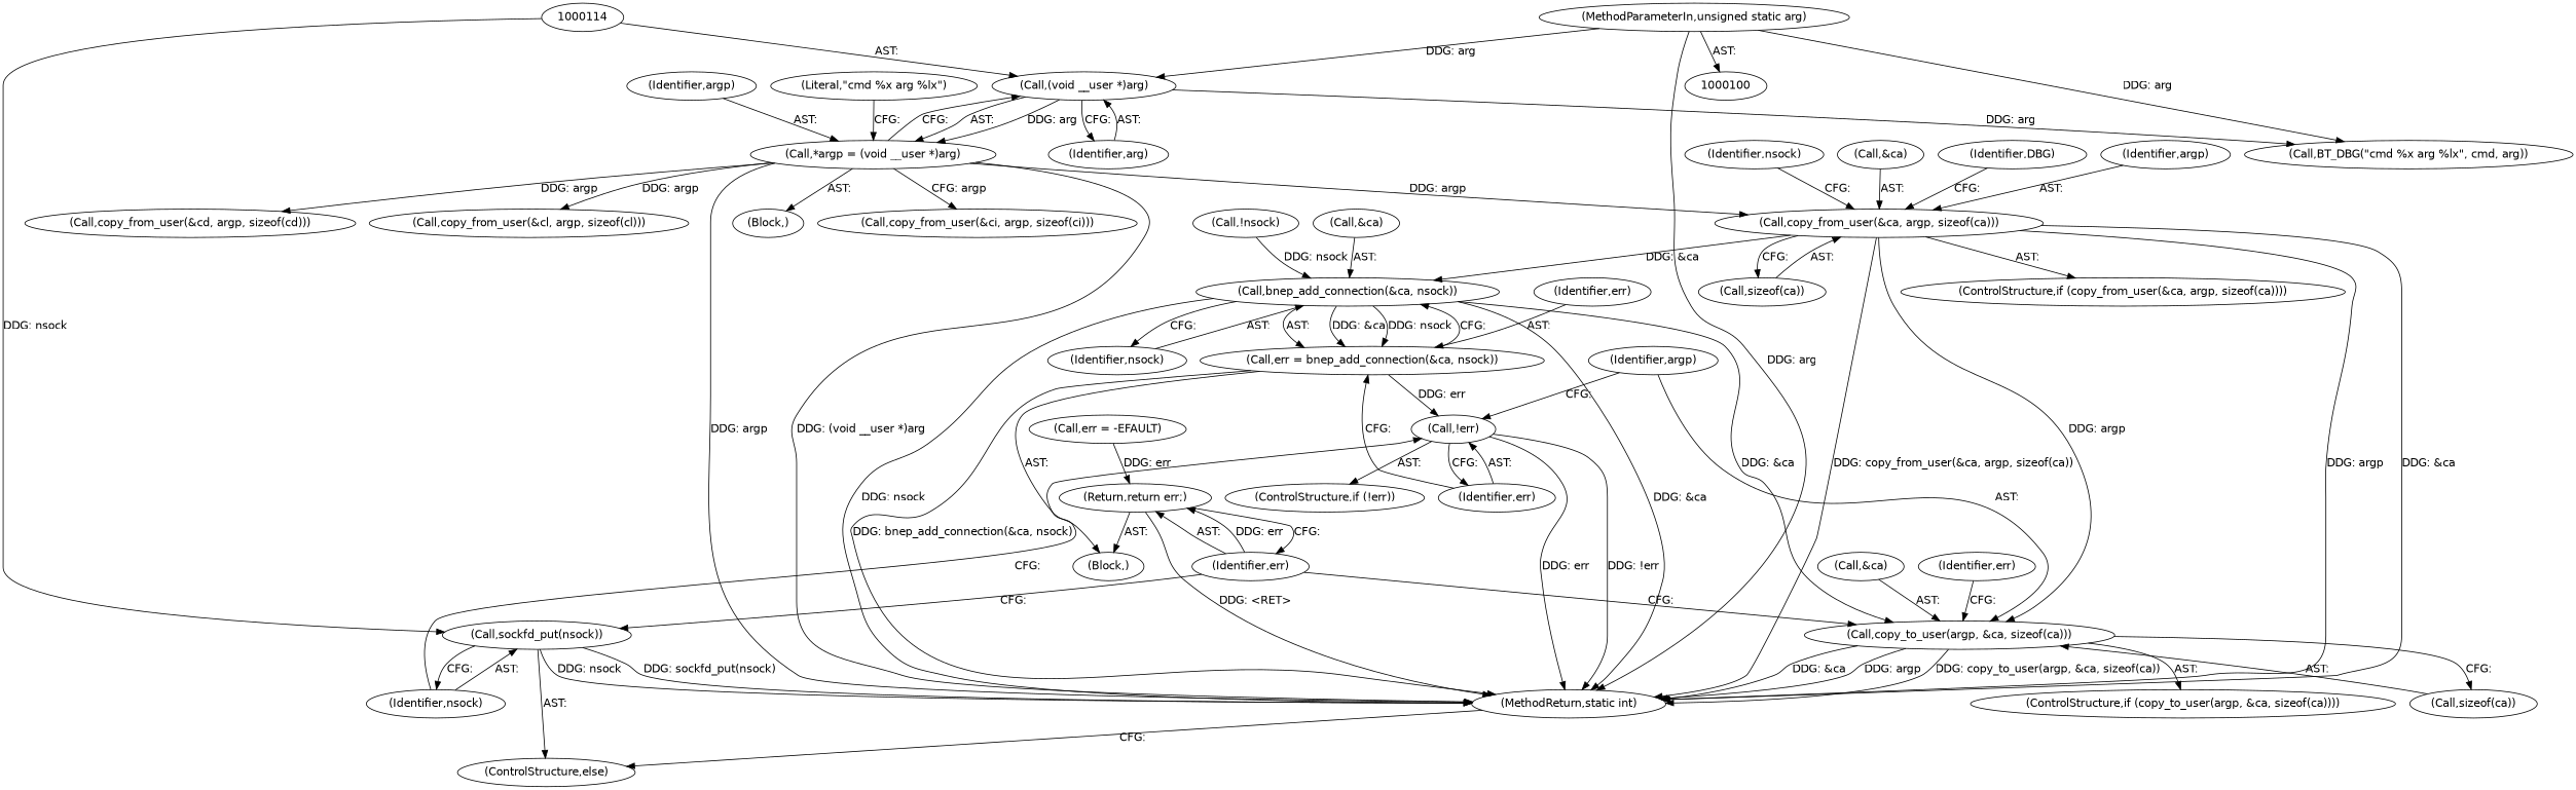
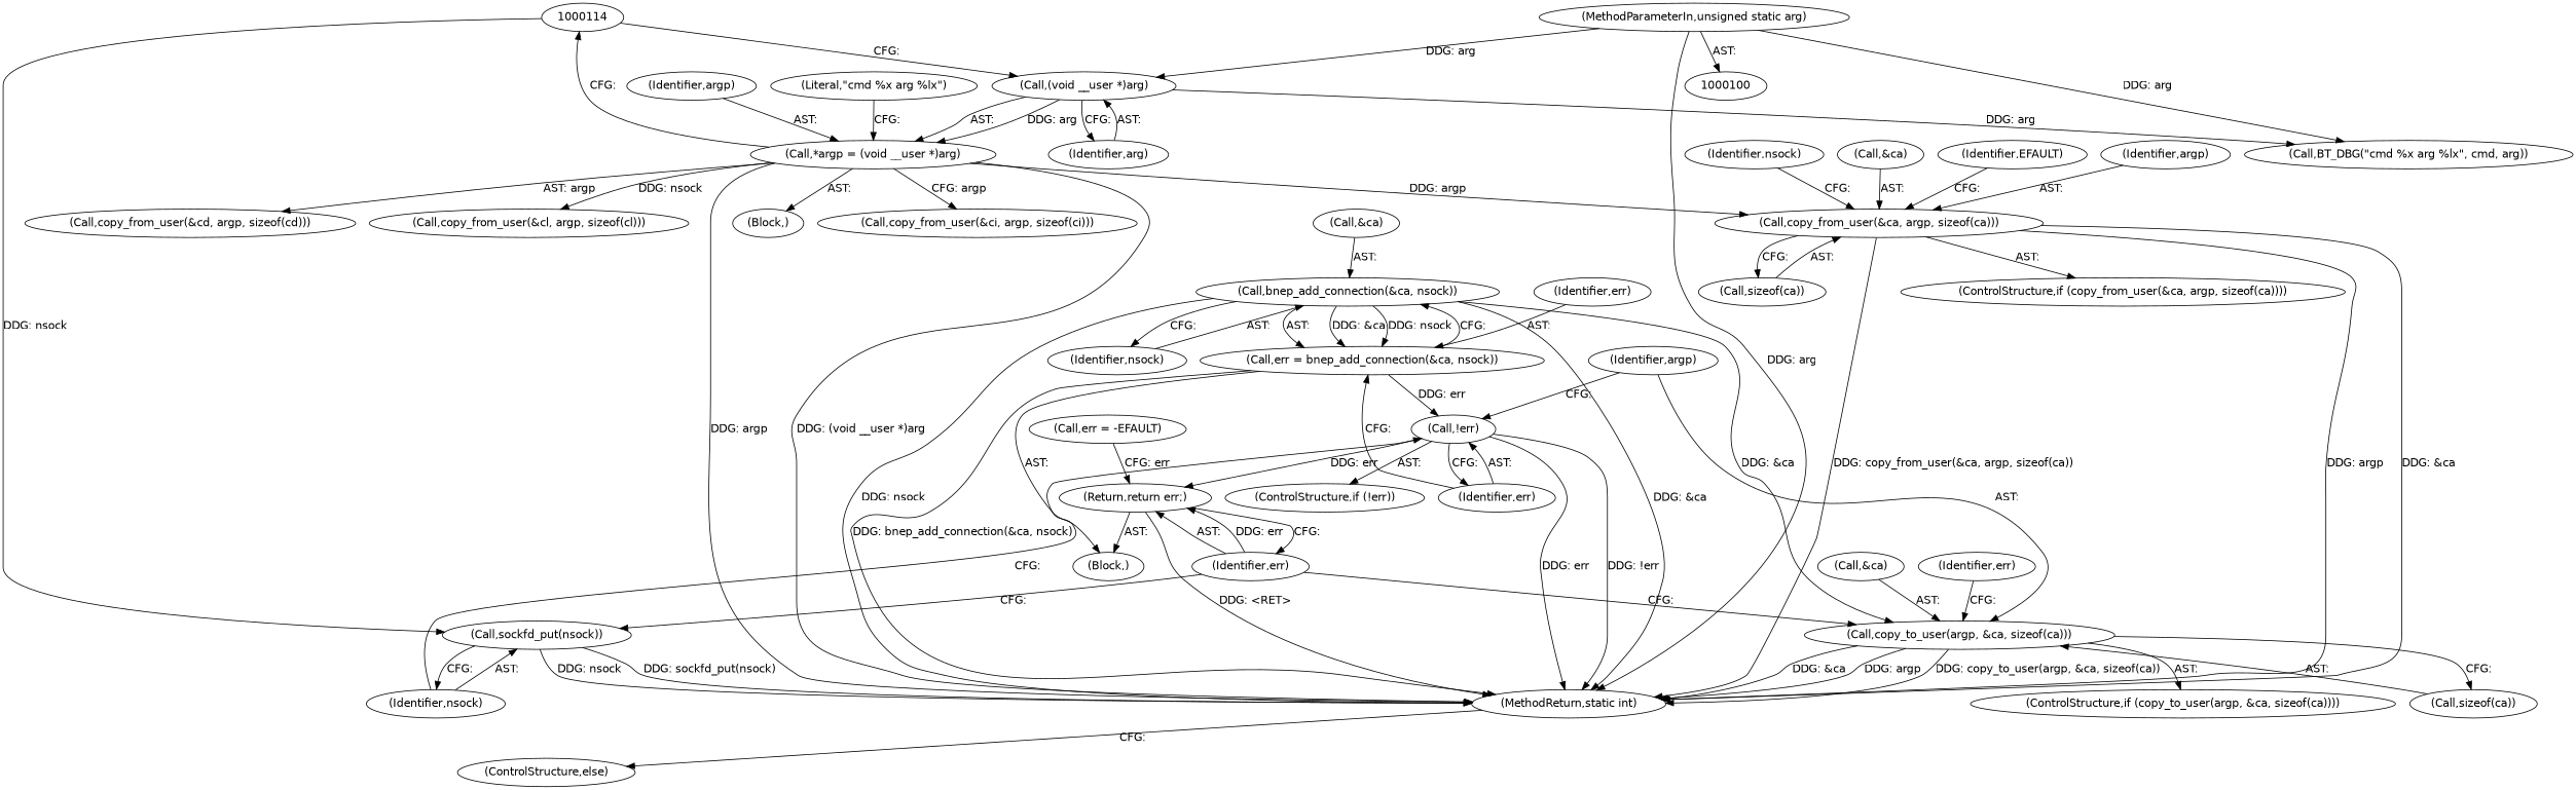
  digraph {
    fontname="DejaVu Sans"
    node [fontname="DejaVu Sans"]
    edge [fontname="DejaVu Sans"]
    n1 [label="(Call,copy_from_user(&ca, argp, sizeof(ca)))"]
    n2 [label="(Call,bnep_add_connection(&ca, nsock))"]
    n3 [label="(Call,copy_to_user(argp, &ca, sizeof(ca)))"]
    n4 [label="(ControlStructure,if (copy_from_user(&ca, argp, sizeof(ca))))"]
    n5 [label="(MethodReturn,static int)"]
    n6 [label="(Call,sizeof(ca))"]
    n7 [label="(Call,err = bnep_add_connection(&ca, nsock))"]
    n8 [label="(Identifier,nsock)"]
    n9 [label="(ControlStructure,if (copy_to_user(argp, &ca, sizeof(ca))))"]
    n10 [label="(Call,sizeof(ca))"]
    n11 [label="(ControlStructure,else)"]
    n12 [label="(Call,*argp = (void __user *)arg)"]
    n13 [label="(Call,(void __user *)arg)"]
    n14 [label="(Block,)"]
    n15 [label="(Call,copy_from_user(&ci, argp, sizeof(ci)))"]
    n16 [label="(Call,copy_from_user(&cd, argp, sizeof(cd)))"]
    n17 [label="(Call,copy_from_user(&cl, argp, sizeof(cl)))"]
    n18 [label="(Identifier,arg)"]
    n19 [label="(Call,BT_DBG(\"cmd %x arg %lx\", cmd, arg))"]
    n20 [label="(MethodParameterIn,unsigned static arg)"]
    1000100
    n22 [label="(Call,!err)"]
    n23 [label="(Block,)"]
    n24 [label="(Call,sockfd_put(nsock))"]
    n25 [label="(Identifier,nsock)"]
    n26 [label="(Return,return err;)"]
    n27 [label="(ControlStructure,if (!err))"]
    n28 [label="(Identifier,err)"]
    n29 [label="(Identifier,err)"]
    n30 [label="(Call,err = -EFAULT)"]
    n31 [label="(Call,&ca)"]
    n32 [label="(Identifier,err)"]
    n33 [label="(Identifier,argp)"]
    n34 [label="(Identifier,nsock)"]
    n35 [label="(Call,&ca)"]
    n36 [label="(Call,&ca)"]
    n37 [label="(Identifier,err)"]
-   n38 [label="(Identifier,DBG)"]
+   n38 [label="(Identifier,EFAULT)"]
    n39 [label="(Identifier,argp)"]
-   n40 [label="(Call,!nsock)"]
    n41 [label="(Identifier,argp)"]
    n42 [label="(Literal,\"cmd %x arg %lx\")"]
    1000114
-   n1 -> n2 [label="DDG: &ca"]
-   n1 -> n3 [label="DDG: argp"]
    n1 -> n4 [label="AST: "]
    n1 -> n5 [label="DDG: &ca"]
    n1 -> n5 [label="DDG: copy_from_user(&ca, argp, sizeof(ca))"]
    n1 -> n5 [label="DDG: argp"]
    n1 -> n6 [label="CFG: "]
    n2 -> n3 [label="DDG: &ca"]
    n2 -> n5 [label="DDG: nsock"]
    n2 -> n5 [label="DDG: &ca"]
    n2 -> n7 [label="AST: "]
    n2 -> n7 [label="DDG: &ca"]
    n2 -> n7 [label="DDG: nsock"]
    n2 -> n8 [label="CFG: "]
    n3 -> n5 [label="DDG: &ca"]
    n3 -> n5 [label="DDG: argp"]
    n3 -> n5 [label="DDG: copy_to_user(argp, &ca, sizeof(ca))"]
    n3 -> n9 [label="AST: "]
    n3 -> n10 [label="CFG: "]
    n5 -> n11 [label="CFG: "]
    n6 -> n1 [label="AST: "]
    n7 -> n2 [label="CFG: "]
    n7 -> n5 [label="DDG: bnep_add_connection(&ca, nsock)"]
    n7 -> n22 [label="DDG: err"]
    n7 -> n23 [label="AST: "]
    n8 -> n2 [label="AST: "]
    n10 -> n3 [label="AST: "]
    n12 -> n1 [label="DDG: argp"]
    n12 -> n5 [label="DDG: argp"]
    n12 -> n5 [label="DDG: (void __user *)arg"]
-   n12 -> n13 [label="CFG: "]
+   n12 -> 1000114 [label="CFG: "]
    n12 -> n14 [label="AST: "]
    n12 -> n15 [label="CFG: argp"]
-   n12 -> n16 [label="DDG: argp"]
-   n12 -> n17 [label="DDG: argp"]
+   n12 -> n16 [label="AST: argp"]
+   n12 -> n17 [label="DDG: nsock"]
    n13 -> n12 [label="AST: "]
    n13 -> n12 [label="DDG: arg"]
    n13 -> n18 [label="CFG: "]
    n13 -> n19 [label="DDG: arg"]
    n18 -> n13 [label="AST: "]
    n20 -> n5 [label="DDG: arg"]
    n20 -> n13 [label="DDG: arg"]
    n20 -> n19 [label="DDG: arg"]
    n20 -> 1000100 [label="AST: "]
    n22 -> n5 [label="DDG: !err"]
    n22 -> n5 [label="DDG: err"]
+   n22 -> n26 [label="DDG: err"]
    n22 -> n27 [label="AST: "]
    n22 -> n28 [label="CFG: "]
    n24 -> n5 [label="DDG: sockfd_put(nsock)"]
    n24 -> n5 [label="DDG: nsock"]
-   n24 -> n11 [label="AST: "]
    n24 -> n25 [label="CFG: "]
    n25 -> n22 [label="CFG: "]
    n25 -> n24 [label="AST: "]
    n26 -> n5 [label="DDG: <RET>"]
    n26 -> n23 [label="AST: "]
    n26 -> n29 [label="CFG: "]
    n28 -> n7 [label="CFG: "]
    n28 -> n22 [label="AST: "]
    n29 -> n3 [label="CFG: "]
    n29 -> n24 [label="CFG: "]
    n29 -> n26 [label="AST: "]
    n29 -> n26 [label="DDG: err"]
-   n30 -> n26 [label="DDG: err"]
+   n30 -> n26 [label="CFG: err"]
    n31 -> n3 [label="AST: "]
    n32 -> n3 [label="CFG: "]
    n33 -> n1 [label="AST: "]
    n34 -> n1 [label="CFG: "]
    n35 -> n1 [label="AST: "]
    n36 -> n2 [label="AST: "]
    n37 -> n7 [label="AST: "]
    n38 -> n1 [label="CFG: "]
    n39 -> n12 [label="AST: "]
-   n40 -> n2 [label="DDG: nsock"]
    n41 -> n3 [label="AST: "]
    n41 -> n22 [label="CFG: "]
    n42 -> n12 [label="CFG: "]
-   1000114 -> n13 [label="AST: "]
+   1000114 -> n13 [label="CFG: "]
    1000114 -> n24 [label="DDG: nsock"]
  }
